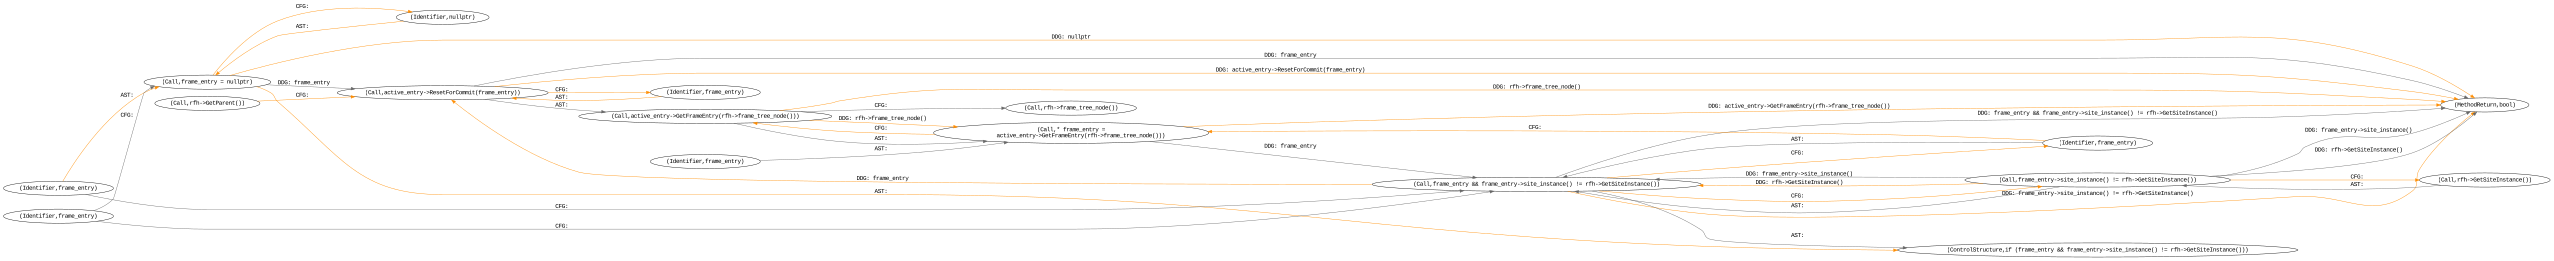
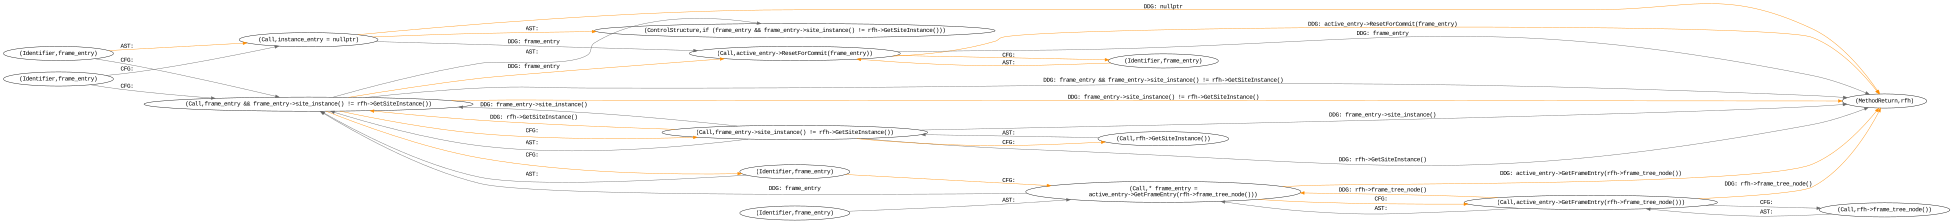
  digraph {
    fontname="Liberation Mono"
    rankdir=LR
    node [fontname="Liberation Mono"]
    edge [color=darkorange fontname="Liberation Mono"]
    n1 [label="(Call,active_entry->ResetForCommit(frame_entry))"]
-   n2 [label="(MethodReturn,bool)"]
+   n2 [label="(MethodReturn,rfh)"]
    n3 [label="(Identifier,frame_entry)"]
-   n4 [label="(Call,frame_entry = nullptr)"]
+   n4 [label="(Call,instance_entry = nullptr)"]
    n5 [label="(ControlStructure,if (frame_entry && frame_entry->site_instance() != rfh->GetSiteInstance()))"]
-   n6 [label="(Identifier,nullptr)"]
    n7 [label="(Call,frame_entry && frame_entry->site_instance() != rfh->GetSiteInstance())"]
    n8 [label="(Call,frame_entry->site_instance() != rfh->GetSiteInstance())"]
    n9 [label="(Identifier,frame_entry)"]
    n10 [label="(Call,rfh->GetSiteInstance())"]
    n11 [label="(Call,* frame_entry =\n      active_entry->GetFrameEntry(rfh->frame_tree_node()))"]
    n12 [label="(Call,active_entry->GetFrameEntry(rfh->frame_tree_node()))"]
    n13 [label="(Call,rfh->frame_tree_node())"]
    n14 [label="(Identifier,frame_entry)"]
    n15 [label="(Identifier,frame_entry)"]
    n16 [label="(Identifier,frame_entry)"]
-   n17 [label="(Call,rfh->GetParent())"]
    n1 -> n2 [label="DDG: active_entry->ResetForCommit(frame_entry)"]
    n1 -> n2 [color=gray40 label="DDG: frame_entry"]
    n1 -> n3 [label="CFG: "]
    n3 -> n1 [label="AST: "]
    n4 -> n1 [color=gray40 label="DDG: frame_entry"]
    n4 -> n2 [label="DDG: nullptr"]
    n4 -> n5 [label="AST: "]
-   n4 -> n6 [label="CFG: "]
-   n6 -> n4 [label="AST: "]
    n7 -> n1 [label="DDG: frame_entry"]
    n7 -> n2 [color=gray40 label="DDG: frame_entry && frame_entry->site_instance() != rfh->GetSiteInstance()"]
    n7 -> n2 [label="DDG: frame_entry->site_instance() != rfh->GetSiteInstance()"]
    n7 -> n5 [color=gray40 label="AST: "]
    n7 -> n8 [label="CFG: "]
    n7 -> n9 [label="CFG: "]
    n8 -> n2 [color=gray40 label="DDG: rfh->GetSiteInstance()"]
    n8 -> n2 [color=gray40 label="DDG: frame_entry->site_instance()"]
    n8 -> n7 [color=gray40 label="AST: "]
    n8 -> n7 [color=gray40 label="DDG: frame_entry->site_instance()"]
    n8 -> n7 [label="DDG: rfh->GetSiteInstance()"]
    n8 -> n10 [label="CFG: "]
    n9 -> n7 [color=gray40 label="AST: "]
    n9 -> n11 [label="CFG: "]
    n10 -> n8 [color=gray40 label="AST: "]
    n11 -> n2 [label="DDG: active_entry->GetFrameEntry(rfh->frame_tree_node())"]
    n11 -> n7 [color=gray40 label="DDG: frame_entry"]
    n11 -> n12 [label="CFG: "]
    n12 -> n2 [label="DDG: rfh->frame_tree_node()"]
    n12 -> n11 [color=gray40 label="AST: "]
    n12 -> n11 [label="DDG: rfh->frame_tree_node()"]
    n12 -> n13 [color=gray40 label="CFG: "]
-   n1 -> n12 [color=gray40 label="AST: "]
+   n13 -> n12 [color=gray40 label="AST: "]
    n14 -> n4 [label="AST: "]
    n14 -> n7 [color=gray40 label="CFG: "]
    n15 -> n4 [color=gray40 label="CFG: "]
    n15 -> n7 [color=gray40 label="CFG: "]
    n16 -> n11 [color=gray40 label="AST: "]
-   n17 -> n1 [label="CFG: "]
  }
